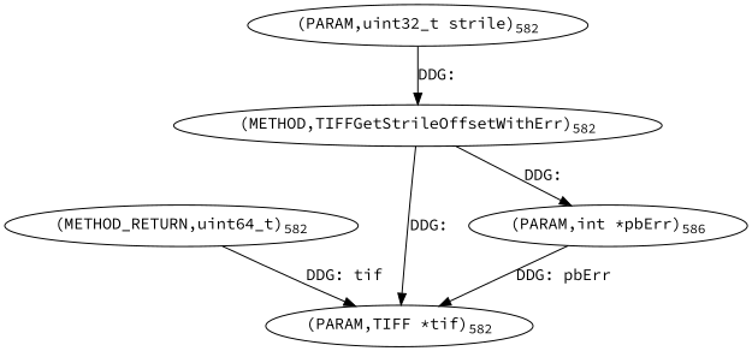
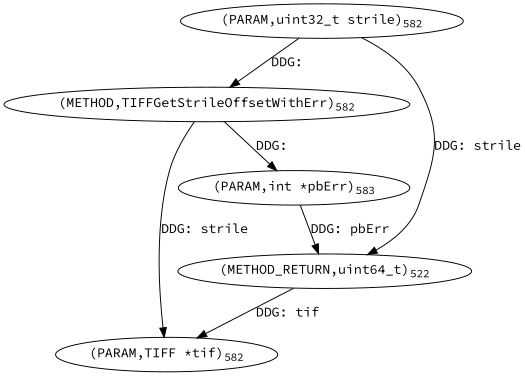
  digraph {
    fontname="Source Code Pro"
    node [fontname="Source Code Pro"]
    edge [fontname="Source Code Pro"]
    n1 [label=<(METHOD,TIFFGetStrileOffsetWithErr)<SUB>582</SUB>>]
    n2 [label=<(PARAM,TIFF *tif)<SUB>582</SUB>>]
-   n3 [label=<(PARAM,int *pbErr)<SUB>586</SUB>>]
+   n3 [label=<(PARAM,int *pbErr)<SUB>583</SUB>>]
    n4 [label=<(PARAM,uint32_t strile)<SUB>582</SUB>>]
-   n5 [label=<(METHOD_RETURN,uint64_t)<SUB>582</SUB>>]
-   n1 -> n2 [label="DDG: "]
+   n5 [label=<(METHOD_RETURN,uint64_t)<SUB>522</SUB>>]
+   n1 -> n2 [label="DDG: strile"]
    n1 -> n3 [label="DDG: "]
-   n3 -> n2 [label="DDG: pbErr"]
+   n3 -> n5 [label="DDG: pbErr"]
    n4 -> n1 [label="DDG: "]
+   n4 -> n5 [label="DDG: strile"]
    n5 -> n2 [label="DDG: tif"]
  }
